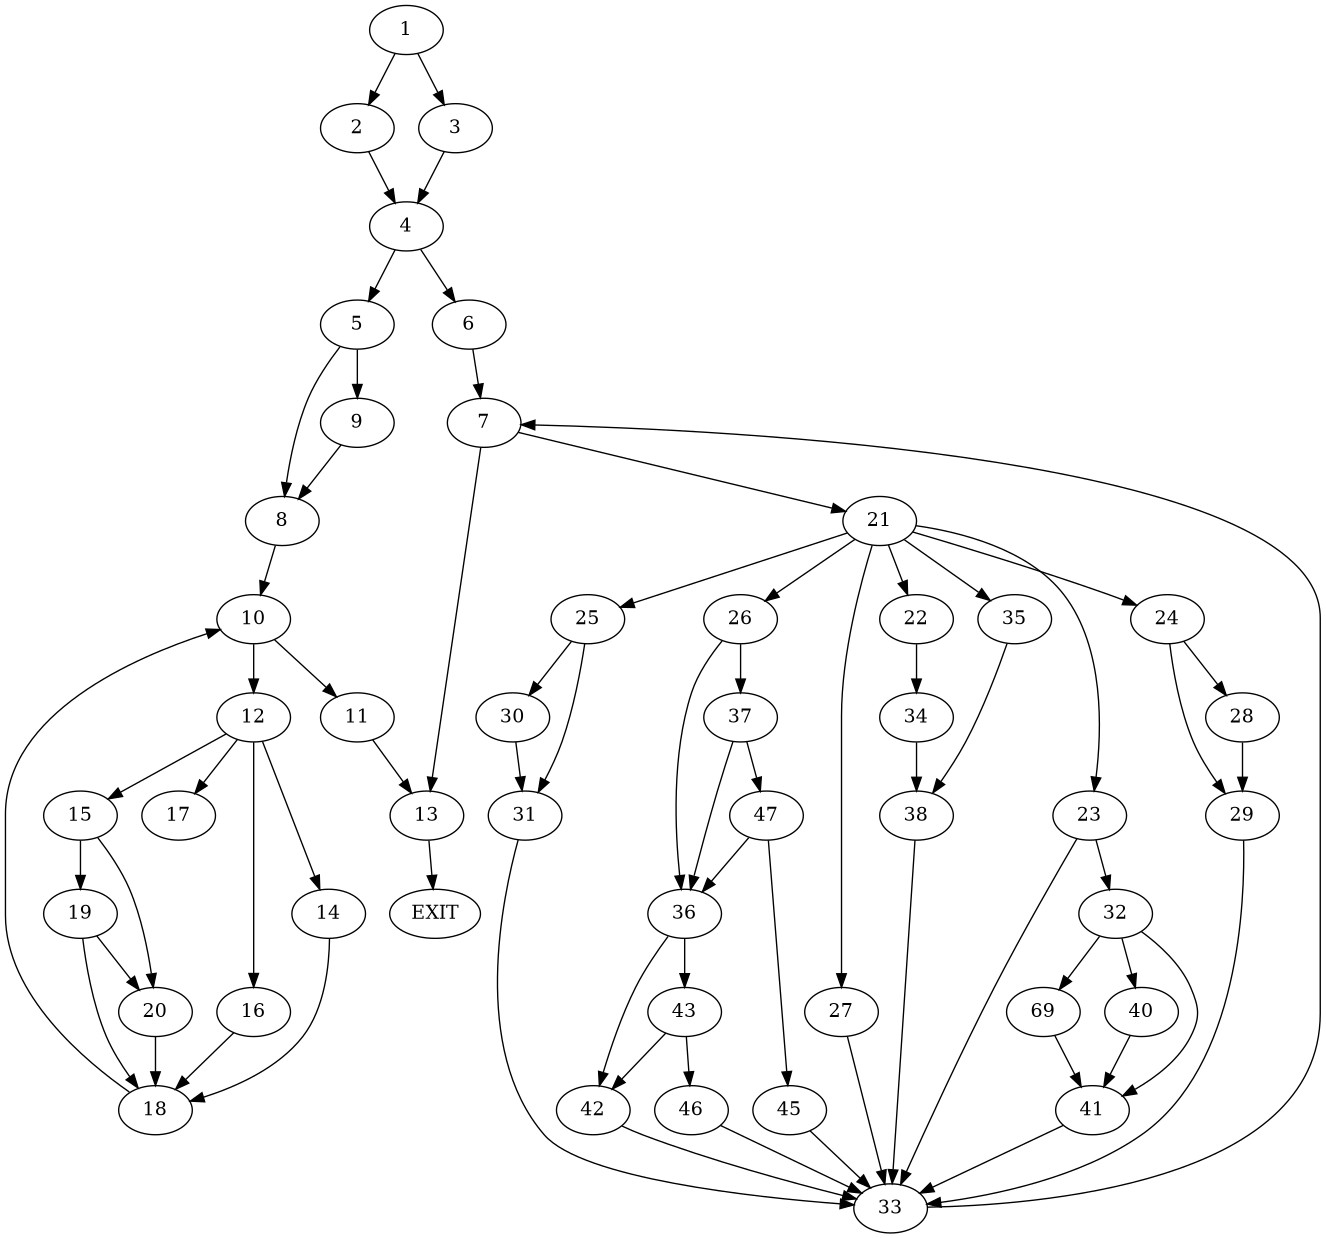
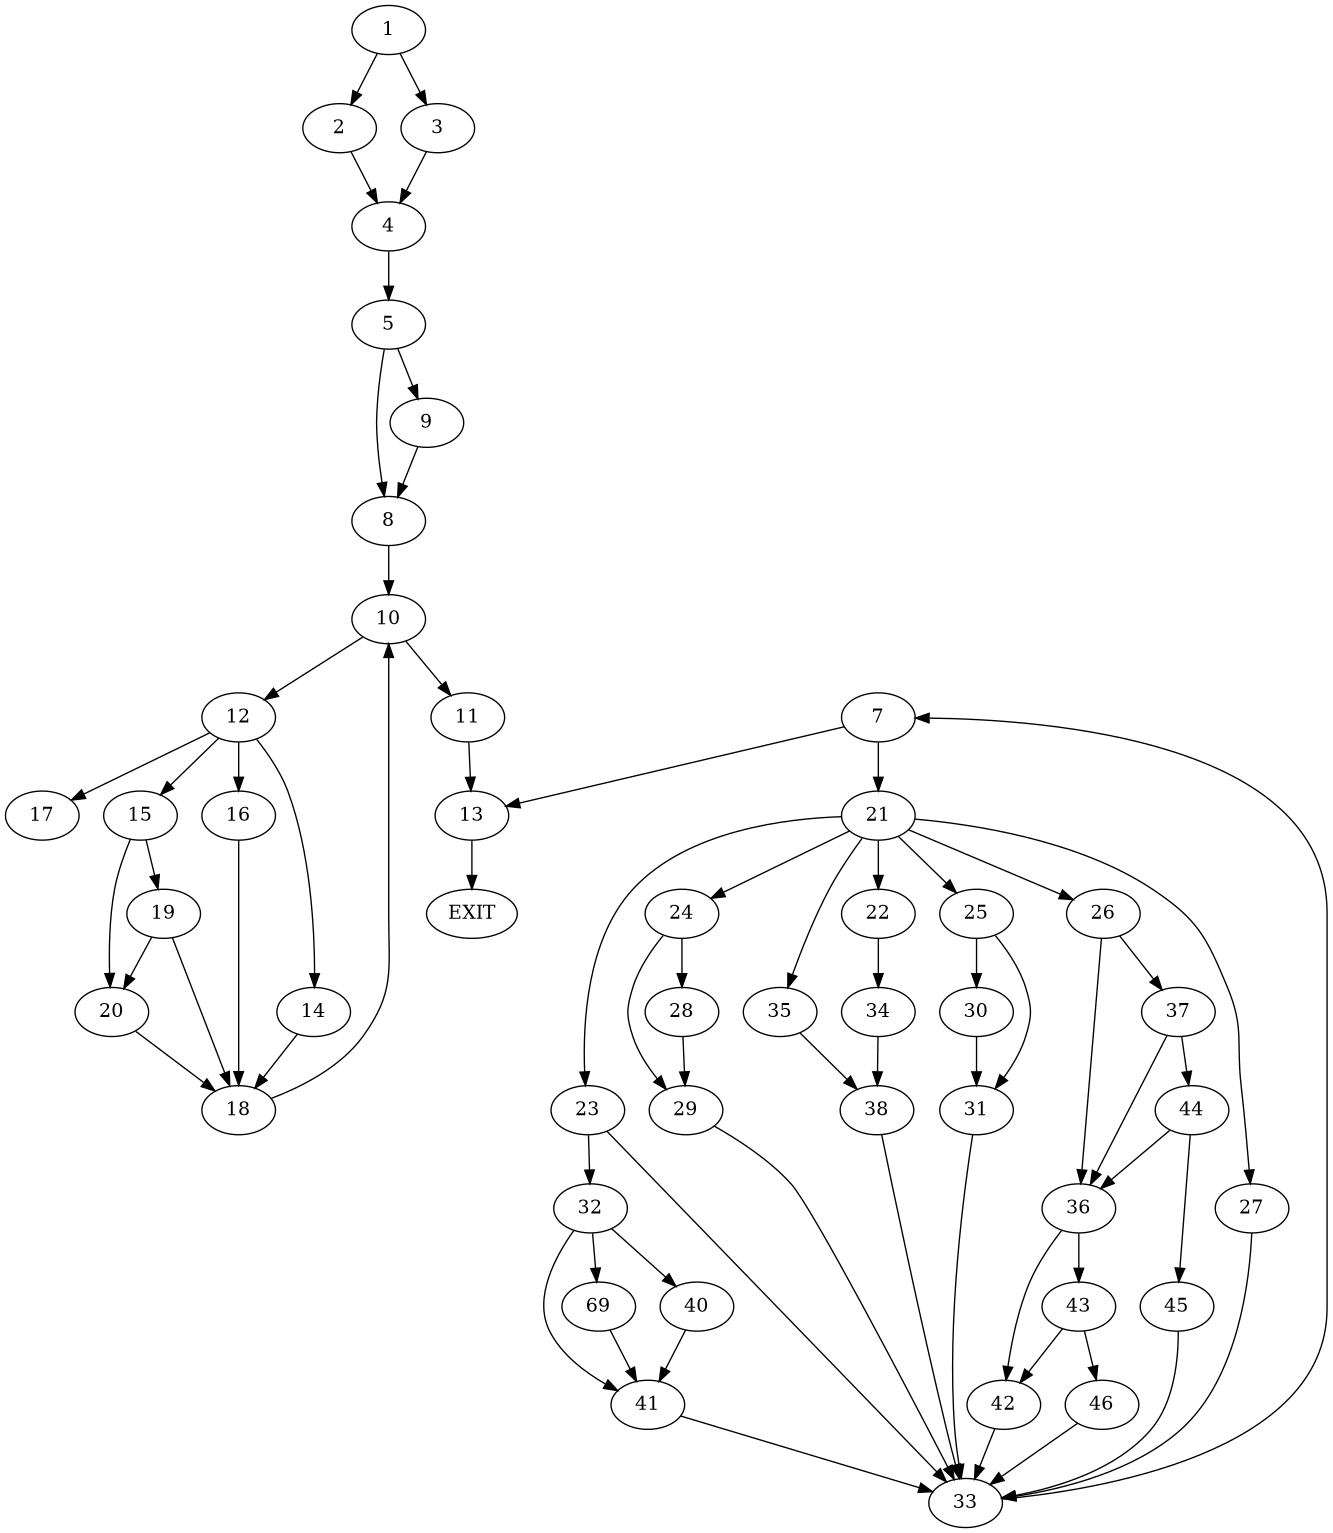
  digraph {
    1
    2
    3
    n4 [label=EXIT]
    4
    5
-   6
    8
    9
    7
    10
    13
    21
    22
    23
    24
    25
    26
    27
    35
    11
    12
    14
    15
    16
    17
    18
    19
    20
    34
    32
    33
    28
    29
    30
    31
    36
    37
    38
    n40 [label=69]
    40
    41
    42
    43
-   44 [label=47]
+   44
    46
    45
    1 -> 2
    1 -> 3
    2 -> 4
    3 -> 4
    4 -> 5
-   4 -> 6
    5 -> 8
    5 -> 9
-   6 -> 7
    8 -> 10
    9 -> 8
    7 -> 13
    7 -> 21
    10 -> 11
    10 -> 12
    13 -> n4
    21 -> 22
    21 -> 23
    21 -> 24
    21 -> 25
    21 -> 26
    21 -> 27
    21 -> 35
    22 -> 34
    23 -> 32
    23 -> 33
    24 -> 28
    24 -> 29
    25 -> 30
    25 -> 31
    26 -> 36
    26 -> 37
    27 -> 33
    35 -> 38
    11 -> 13
    12 -> 14
    12 -> 15
    12 -> 16
    12 -> 17
    14 -> 18
    15 -> 19
    15 -> 20
    16 -> 18
    18 -> 10
    19 -> 18
    19 -> 20
    20 -> 18
    34 -> 38
    32 -> n40
    32 -> 40
    32 -> 41
    33 -> 7
    28 -> 29
    29 -> 33
    30 -> 31
    31 -> 33
    36 -> 42
    36 -> 43
    37 -> 36
    37 -> 44
    38 -> 33
    n40 -> 41
    40 -> 41
    41 -> 33
    42 -> 33
    43 -> 42
    43 -> 46
    44 -> 36
    44 -> 45
    46 -> 33
    45 -> 33
  }
